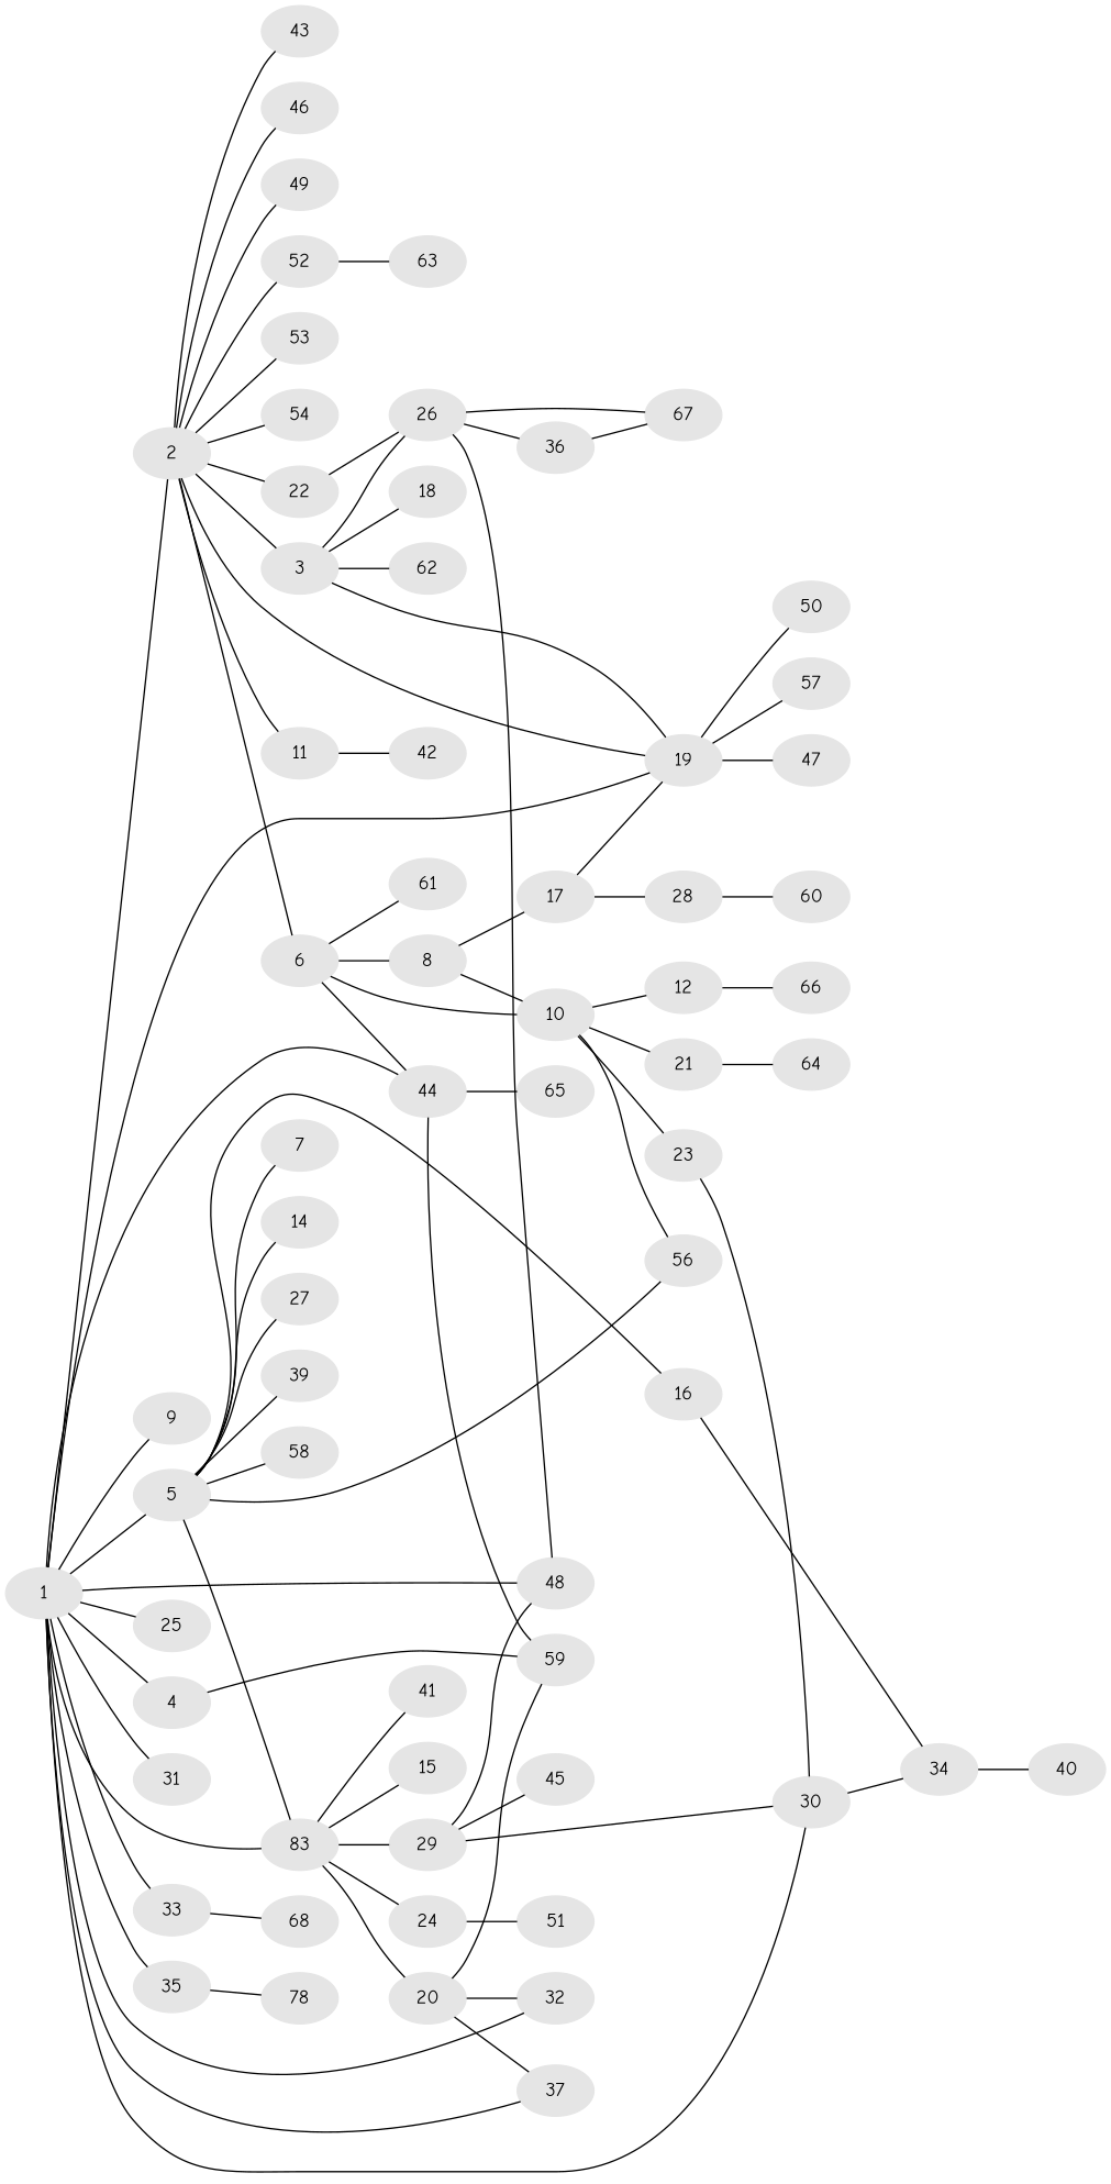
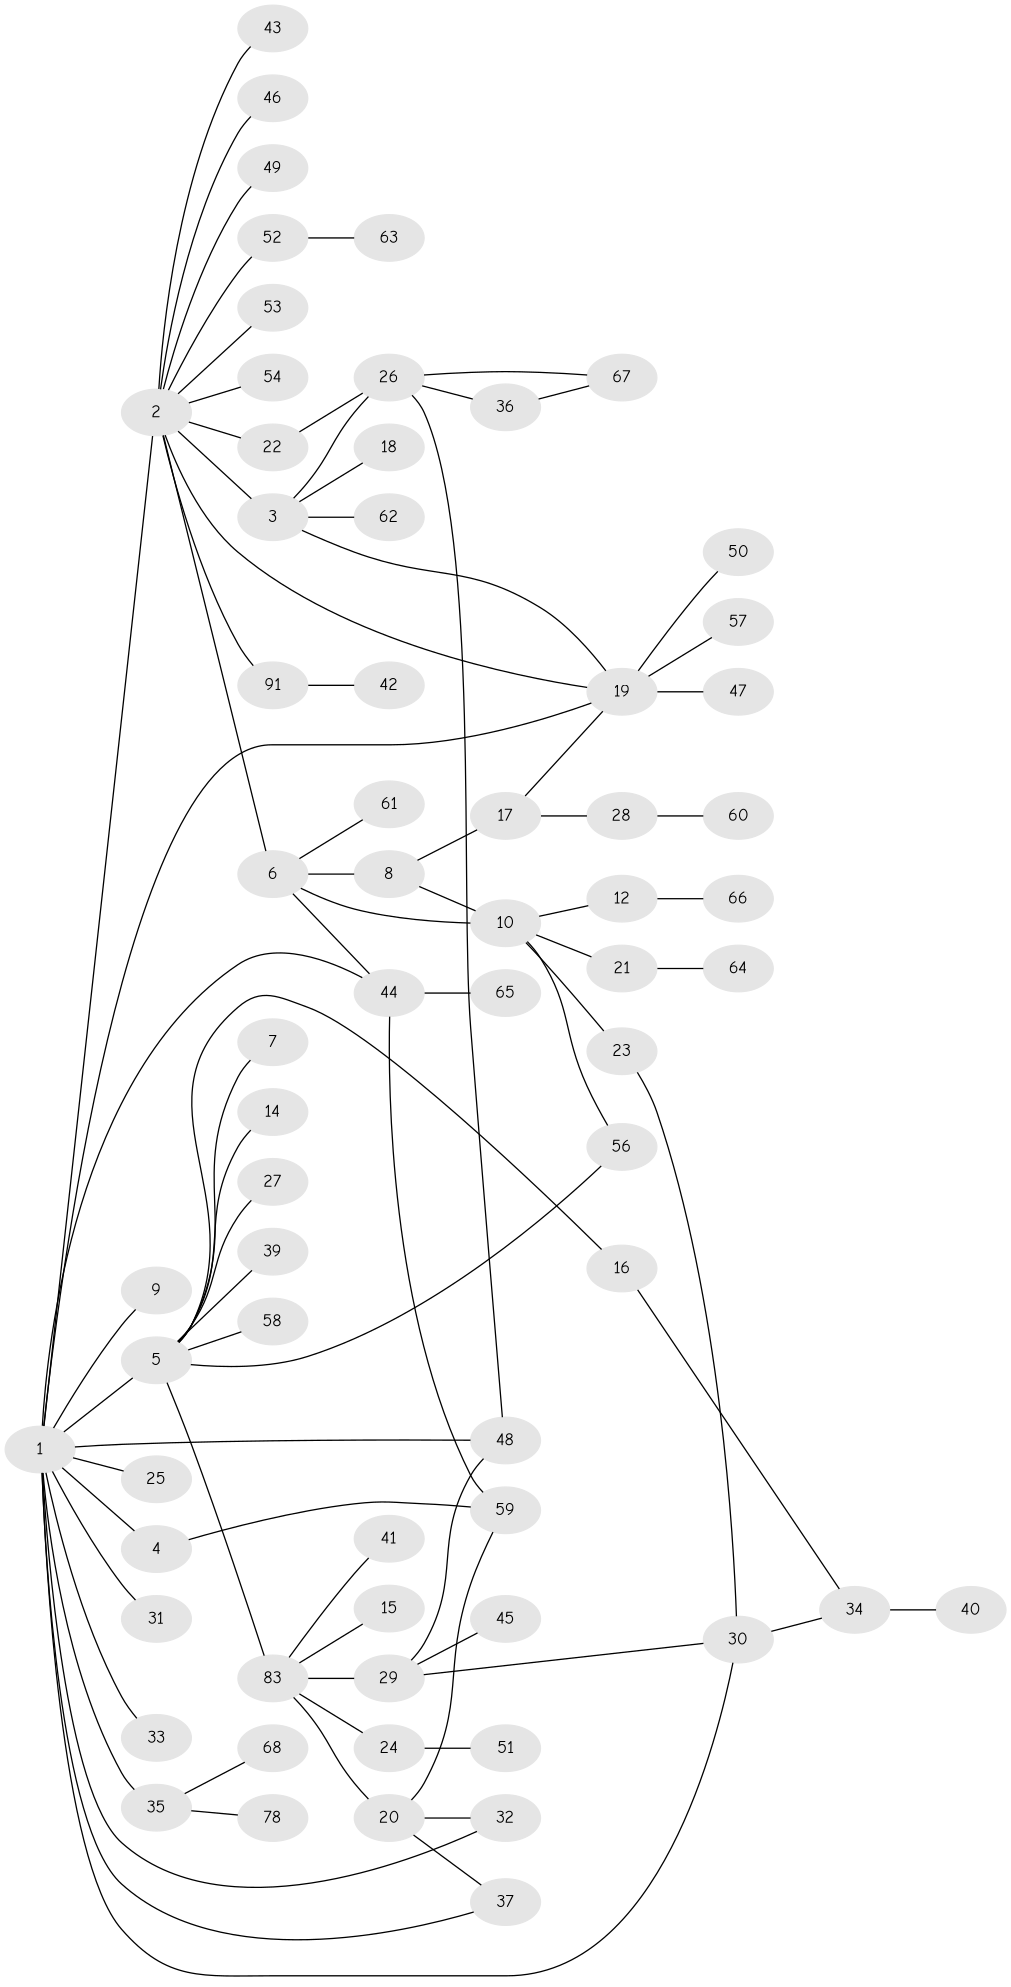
  graph {
    fontname="Comic Neue"
    rankdir=LR
    node [color=gray90 fontname="Comic Neue" style=filled]
    edge [fontname="Comic Neue" weight=1.0]
    1
    2
    4
    5
    9
    n6 [label=83]
    19
    25
    30
    31
    32
    33
    35
    37
    44
    48
    3
    6
-   11
+   11 [label=91]
    22
    43
    46
    49
    52
    53
    54
    59
    56
    7
    14
    16
    27
    39
    58
    15
    20
    24
    29
    41
    47
    50
    57
    34
    n44 [label=78]
    68
    65
    18
    26
    62
    8
    10
    61
    42
    63
    36
    67
    17
    12
    21
    23
    28
    66
    64
    51
    45
    40
    60
    1 -- 2
    1 -- 4
    1 -- 5
    1 -- 9 [weight=4.0]
-   1 -- n6
    1 -- 19
    1 -- 25
    1 -- 30
    1 -- 31
    1 -- 32
    1 -- 33
    1 -- 35
    1 -- 37
    1 -- 44
    1 -- 48
    2 -- 19
    2 -- 3
    2 -- 6
    2 -- 11
    2 -- 22
    2 -- 43
    2 -- 46
    2 -- 49
    2 -- 52
    2 -- 53
    2 -- 54
    4 -- 59
    5 -- n6
    5 -- 56
    5 -- 7
    5 -- 14
    5 -- 16
    5 -- 27
    5 -- 39
    5 -- 58
    n6 -- 15
    n6 -- 20
    n6 -- 24 [weight=5.0]
    n6 -- 29
    n6 -- 41
    19 -- 47 [weight=3.0]
    19 -- 50
    19 -- 57
    30 -- 34
    35 -- n44
-   33 -- 68
+   35 -- 68
    44 -- 59
    44 -- 65 [weight=2.0]
    3 -- 19
    3 -- 18
    3 -- 26 [weight=3.0]
    3 -- 62
    6 -- 44
    6 -- 8 [weight=10.0]
    6 -- 10
    6 -- 61
    11 -- 42
    22 -- 26
    52 -- 63
    16 -- 34
    20 -- 32 [weight=3.0]
    20 -- 37
    20 -- 59
    24 -- 51
    29 -- 30
    29 -- 48
    29 -- 45
    34 -- 40
    26 -- 48
    26 -- 36
    26 -- 67
    8 -- 10
    8 -- 17
    10 -- 56
    10 -- 12
    10 -- 21
    10 -- 23
    36 -- 67
    17 -- 19
    17 -- 28
    12 -- 66
    21 -- 64
    23 -- 30
    28 -- 60
  }
